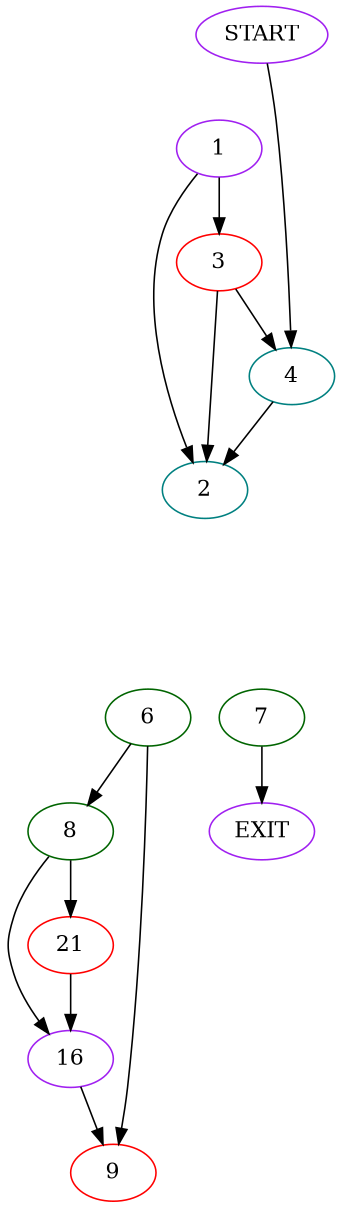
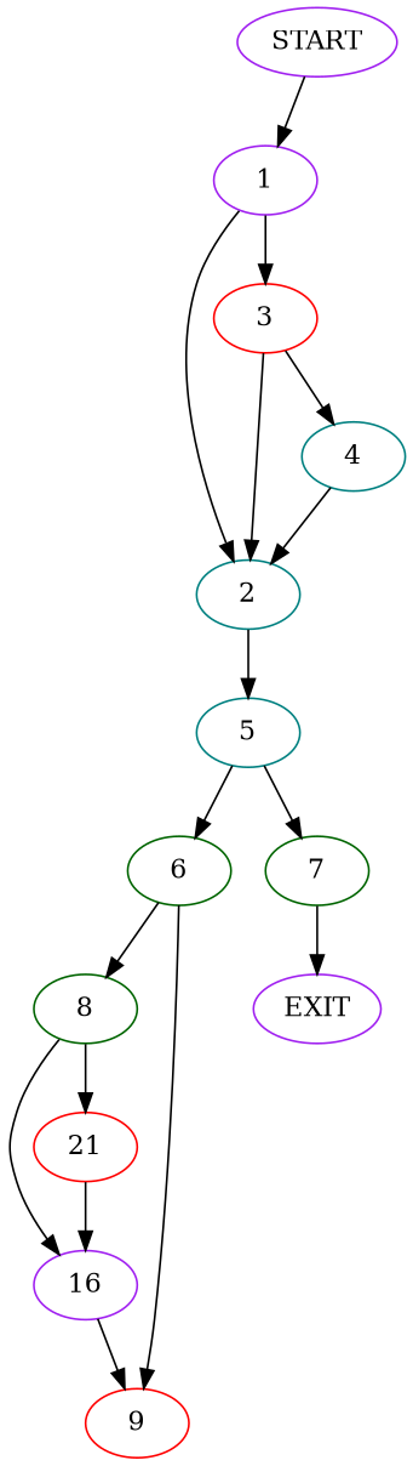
  digraph {
    node [color=purple]
    n1 [label=START]
    1
    2 [color=teal]
    3 [color=red]
    n5 [label=EXIT]
+   5 [color=teal]
    4 [color=teal]
    6 [color=darkgreen]
    7 [color=darkgreen]
    8 [color=darkgreen]
    9 [color=red]
    n12 [label=16]
    n13 [color=red label=21]
-   n1 -> 4
+   n1 -> 1
    1 -> 2
    1 -> 3
+   2 -> 5
    3 -> 2
    3 -> 4
+   5 -> 6
+   5 -> 7
    4 -> 2
    6 -> 8
    6 -> 9
    7 -> n5
    8 -> n12
    8 -> n13
    n12 -> 9
    n13 -> n12
  }
